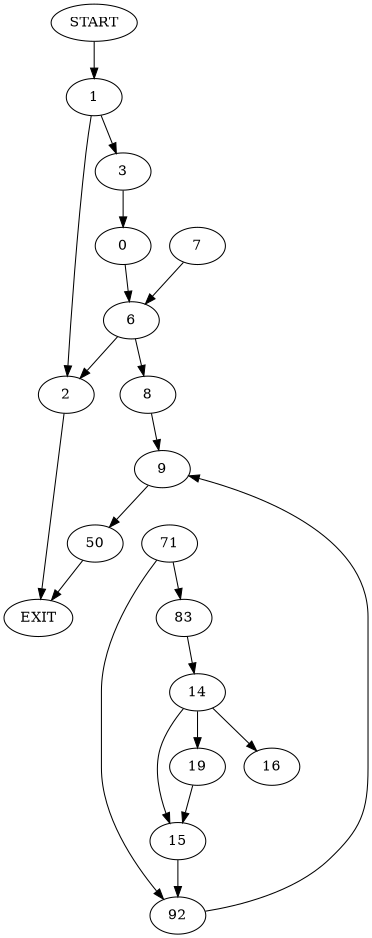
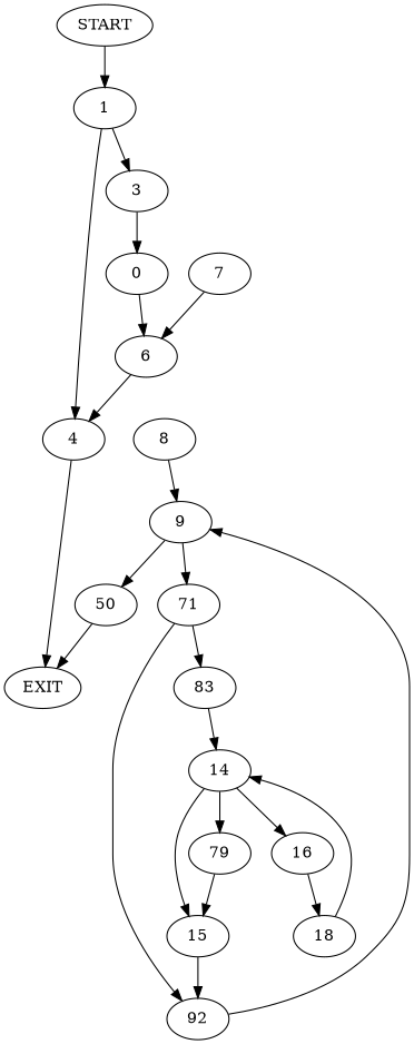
  digraph {
    n1 [label=START]
    1
-   2
+   2 [label=4]
    3
    n5 [label=EXIT]
    n6 [label=0]
    6
    8
    7
    9
    n11 [label=50]
    n12 [label=71]
    n13 [label=92]
    n14 [label=83]
    14
    15
    16
-   19
+   19 [label=79]
+   18
    n1 -> 1
    1 -> 2
    1 -> 3
    2 -> n5
    3 -> n6
    n6 -> 6
    6 -> 2
-   6 -> 8
    8 -> 9
    7 -> 6
    9 -> n11
+   9 -> n12
    n11 -> n5
    n12 -> n13
    n12 -> n14
    n13 -> 9
    n14 -> 14
    14 -> 15
    14 -> 16
    14 -> 19
    15 -> n13
+   16 -> 18
    19 -> 15
+   18 -> 14
  }
